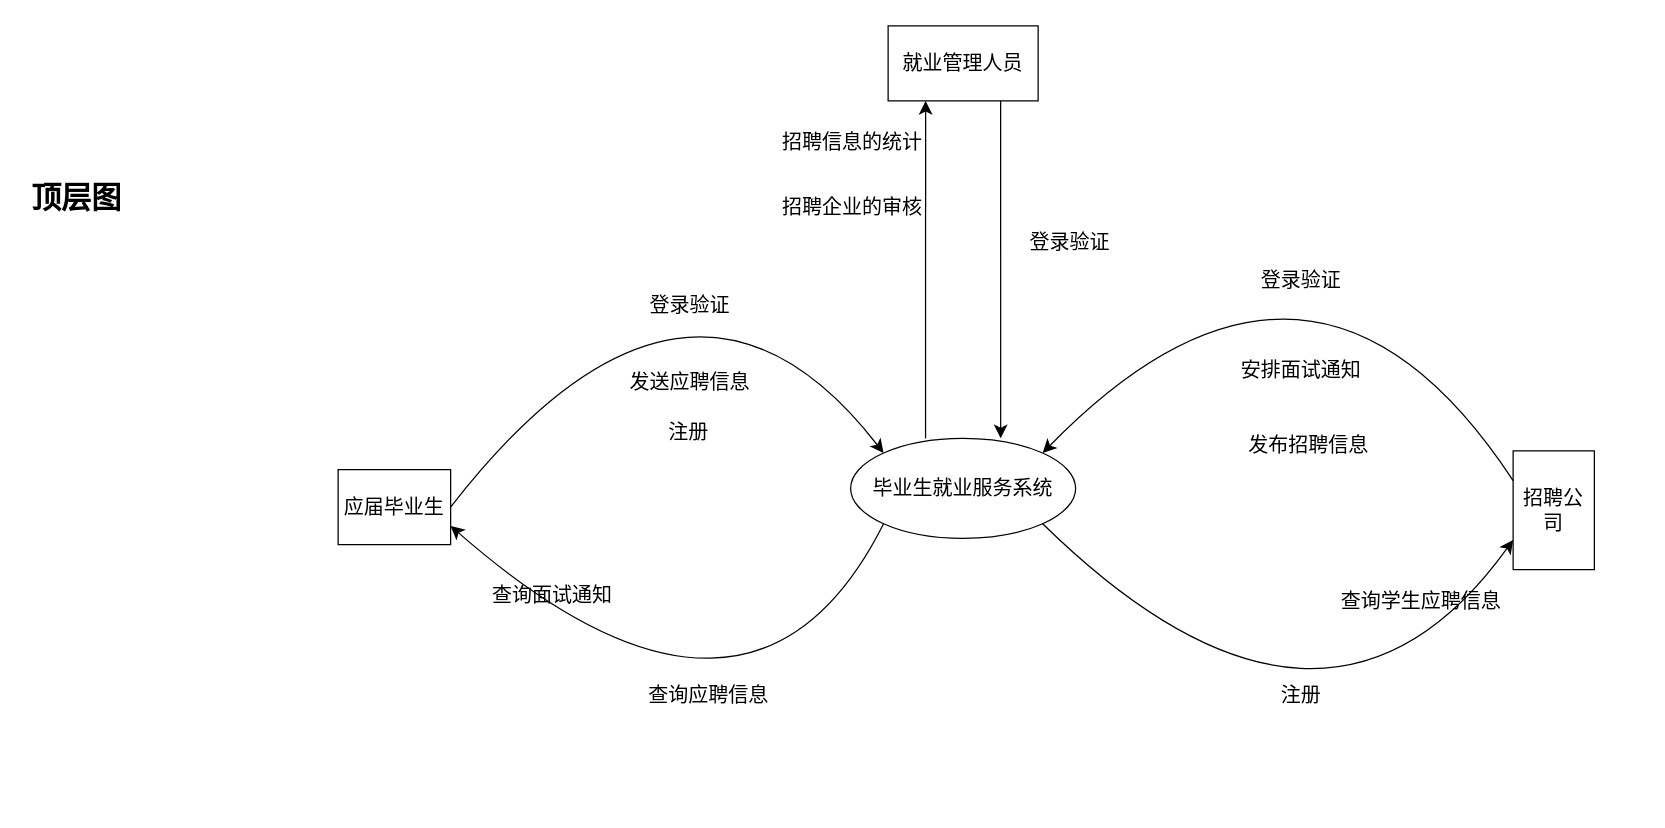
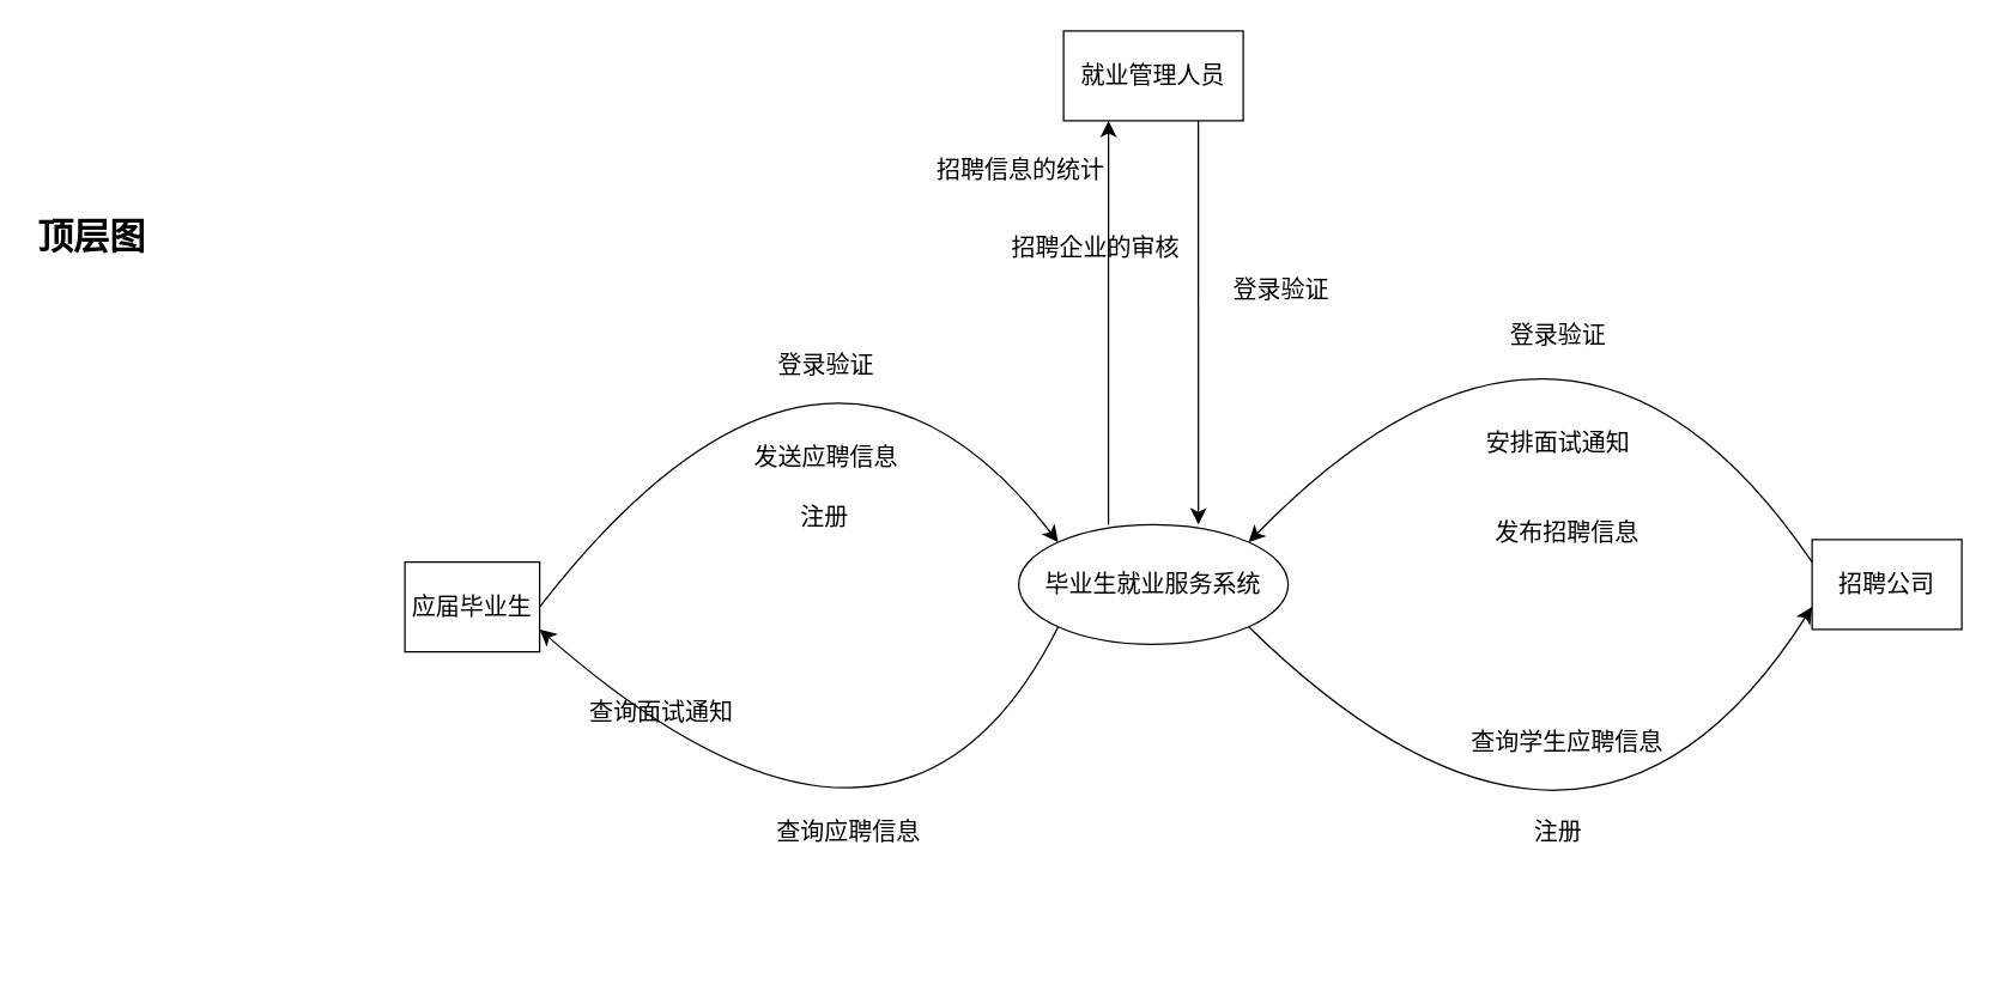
  <mxCell id="0" />
  <mxCell id="1" parent="0" />
  <mxCell id="2" value="就业管理人员" style="rounded=0;whiteSpace=wrap;html=1;fontSize=16;" parent="1" vertex="1"><mxGeometry x="710" y="20" width="120" height="60" as="geometry" /></mxCell>
  <mxCell id="3" value="应届毕业生" style="rounded=0;whiteSpace=wrap;html=1;fontSize=16;" parent="1" vertex="1"><mxGeometry x="270" y="375" width="90" height="60" as="geometry" /></mxCell>
- <mxCell id="4" value="招聘公司" style="rounded=0;whiteSpace=wrap;html=1;fontSize=16;" parent="1" vertex="1"><mxGeometry x="1210" y="360" width="65" height="95" as="geometry" /></mxCell>
+ <mxCell id="4" value="招聘公司" style="rounded=0;whiteSpace=wrap;html=1;fontSize=16;" parent="1" vertex="1"><mxGeometry x="1210" y="360" width="100" height="60" as="geometry" /></mxCell>
  <mxCell id="5" value="毕业生就业服务系统" style="ellipse;whiteSpace=wrap;html=1;fontSize=16;" parent="1" vertex="1"><mxGeometry x="680" y="350" width="180" height="80" as="geometry" /></mxCell>
  <mxCell id="6" value="" style="endArrow=classic;html=1;rounded=0;fontSize=12;startSize=8;endSize=8;curved=1;exitX=1;exitY=0.5;exitDx=0;exitDy=0;entryX=0;entryY=0;entryDx=0;entryDy=0;" parent="1" source="3" target="5" edge="1"><mxGeometry width="50" height="50" relative="1" as="geometry"><mxPoint x="760" y="420" as="sourcePoint" /><mxPoint x="680" y="320" as="targetPoint" /><Array as="points"><mxPoint x="550" y="160" /></Array></mxGeometry></mxCell>
  <mxCell id="7" value="" style="endArrow=classic;html=1;rounded=0;fontSize=12;startSize=8;endSize=8;curved=1;exitX=0.75;exitY=1;exitDx=0;exitDy=0;entryX=0.667;entryY=0;entryDx=0;entryDy=0;entryPerimeter=0;" parent="1" source="2" target="5" edge="1"><mxGeometry width="50" height="50" relative="1" as="geometry"><mxPoint x="760" y="410" as="sourcePoint" /><mxPoint x="810" y="360" as="targetPoint" /><Array as="points" /></mxGeometry></mxCell>
  <mxCell id="8" value="" style="endArrow=classic;html=1;rounded=0;fontSize=12;startSize=8;endSize=8;curved=1;exitX=0.333;exitY=0;exitDx=0;exitDy=0;exitPerimeter=0;entryX=0.25;entryY=1;entryDx=0;entryDy=0;" parent="1" source="5" target="2" edge="1"><mxGeometry width="50" height="50" relative="1" as="geometry"><mxPoint x="760" y="410" as="sourcePoint" /><mxPoint x="810" y="360" as="targetPoint" /></mxGeometry></mxCell>
  <mxCell id="9" value="查询应聘信息" style="text;html=1;align=center;verticalAlign=middle;resizable=0;points=[];autosize=1;strokeColor=none;fillColor=none;fontSize=16;" parent="1" vertex="1"><mxGeometry x="506" y="540" width="120" height="30" as="geometry" /></mxCell>
  <mxCell id="10" value="发送应聘信息" style="text;html=1;align=center;verticalAlign=middle;resizable=0;points=[];autosize=1;strokeColor=none;fillColor=none;fontSize=16;" parent="1" vertex="1"><mxGeometry x="491" y="290" width="120" height="30" as="geometry" /></mxCell>
  <mxCell id="11" value="查询面试通知" style="text;html=1;align=center;verticalAlign=middle;resizable=0;points=[];autosize=1;strokeColor=none;fillColor=none;fontSize=16;" parent="1" vertex="1"><mxGeometry x="381" y="460" width="120" height="30" as="geometry" /></mxCell>
  <mxCell id="12" value="招聘信息的统计" style="text;html=1;align=center;verticalAlign=middle;resizable=0;points=[];autosize=1;strokeColor=none;fillColor=none;fontSize=16;" parent="1" vertex="1"><mxGeometry x="611" y="98" width="140" height="30" as="geometry" /></mxCell>
- <mxCell id="13" value="招聘企业的审核" style="text;html=1;align=center;verticalAlign=middle;resizable=0;points=[];autosize=1;strokeColor=none;fillColor=none;fontSize=16;" parent="1" vertex="1"><mxGeometry x="611" y="150" width="140" height="30" as="geometry" /></mxCell>
+ <mxCell id="13" value="招聘企业的审核" style="text;html=1;align=center;verticalAlign=middle;resizable=0;points=[];autosize=1;strokeColor=none;fillColor=none;fontSize=16;" parent="1" vertex="1"><mxGeometry x="661" y="150" width="140" height="30" as="geometry" /></mxCell>
  <mxCell id="14" value="发布招聘信息" style="text;html=1;align=center;verticalAlign=middle;resizable=0;points=[];autosize=1;strokeColor=none;fillColor=none;fontSize=16;" parent="1" vertex="1"><mxGeometry x="986" y="340" width="120" height="30" as="geometry" /></mxCell>
- <mxCell id="15" value="查询学生应聘信息" style="text;html=1;align=center;verticalAlign=middle;resizable=0;points=[];autosize=1;strokeColor=none;fillColor=none;fontSize=16;" parent="1" vertex="1"><mxGeometry x="1061" y="465" width="150" height="30" as="geometry" /></mxCell>
+ <mxCell id="15" value="查询学生应聘信息" style="text;html=1;align=center;verticalAlign=middle;resizable=0;points=[];autosize=1;strokeColor=none;fillColor=none;fontSize=16;" parent="1" vertex="1"><mxGeometry x="971" y="480" width="150" height="30" as="geometry" /></mxCell>
  <mxCell id="16" value="安排面试通知" style="text;html=1;align=center;verticalAlign=middle;resizable=0;points=[];autosize=1;strokeColor=none;fillColor=none;fontSize=16;" parent="1" vertex="1"><mxGeometry x="980" y="280" width="120" height="30" as="geometry" /></mxCell>
  <mxCell id="17" value="注册" style="text;html=1;align=center;verticalAlign=middle;resizable=0;points=[];autosize=1;strokeColor=none;fillColor=none;fontSize=16;" parent="1" vertex="1"><mxGeometry x="520" y="330" width="60" height="30" as="geometry" /></mxCell>
  <mxCell id="18" value="注册" style="text;html=1;align=center;verticalAlign=middle;resizable=0;points=[];autosize=1;strokeColor=none;fillColor=none;fontSize=16;" parent="1" vertex="1"><mxGeometry x="1010" y="540" width="60" height="30" as="geometry" /></mxCell>
  <mxCell id="19" value="登录验证" style="text;html=1;align=center;verticalAlign=middle;resizable=0;points=[];autosize=1;strokeColor=none;fillColor=none;fontSize=16;" parent="1" vertex="1"><mxGeometry x="506" y="228" width="90" height="30" as="geometry" /></mxCell>
  <mxCell id="20" value="登录验证" style="text;html=1;align=center;verticalAlign=middle;resizable=0;points=[];autosize=1;strokeColor=none;fillColor=none;fontSize=16;" parent="1" vertex="1"><mxGeometry x="810" y="178" width="90" height="30" as="geometry" /></mxCell>
  <mxCell id="21" value="登录验证" style="text;html=1;align=center;verticalAlign=middle;resizable=0;points=[];autosize=1;strokeColor=none;fillColor=none;fontSize=16;" parent="1" vertex="1"><mxGeometry x="995" y="208" width="90" height="30" as="geometry" /></mxCell>
  <mxCell id="22" value="" style="endArrow=classic;html=1;rounded=0;fontSize=12;startSize=8;endSize=8;curved=1;entryX=1;entryY=0.75;entryDx=0;entryDy=0;exitX=0;exitY=1;exitDx=0;exitDy=0;" parent="1" source="5" target="3" edge="1"><mxGeometry width="50" height="50" relative="1" as="geometry"><mxPoint x="680" y="410" as="sourcePoint" /><mxPoint x="850" y="380" as="targetPoint" /><Array as="points"><mxPoint x="600" y="630" /></Array></mxGeometry></mxCell>
  <mxCell id="23" value="" style="endArrow=classic;html=1;rounded=0;fontSize=12;startSize=8;endSize=8;curved=1;entryX=1;entryY=0;entryDx=0;entryDy=0;exitX=0;exitY=0.25;exitDx=0;exitDy=0;" parent="1" source="4" target="5" edge="1"><mxGeometry width="50" height="50" relative="1" as="geometry"><mxPoint x="1210" y="310" as="sourcePoint" /><mxPoint x="880" y="380" as="targetPoint" /><Array as="points"><mxPoint x="1050" y="140" /></Array></mxGeometry></mxCell>
  <mxCell id="24" value="" style="endArrow=classic;html=1;rounded=0;fontSize=12;startSize=8;endSize=8;curved=1;exitX=1;exitY=1;exitDx=0;exitDy=0;entryX=0;entryY=0.75;entryDx=0;entryDy=0;" parent="1" source="5" target="4" edge="1"><mxGeometry width="50" height="50" relative="1" as="geometry"><mxPoint x="970" y="350" as="sourcePoint" /><mxPoint x="1020" y="300" as="targetPoint" /><Array as="points"><mxPoint x="1060" y="640" /></Array></mxGeometry></mxCell>
  <mxCell id="25" value="&lt;h1&gt;顶层图&lt;/h1&gt;" style="text;html=1;strokeColor=none;fillColor=none;spacing=5;spacingTop=-20;whiteSpace=wrap;overflow=hidden;rounded=0;" vertex="1" parent="1"><mxGeometry x="20" y="138" width="190" height="120" as="geometry" /></mxCell>
